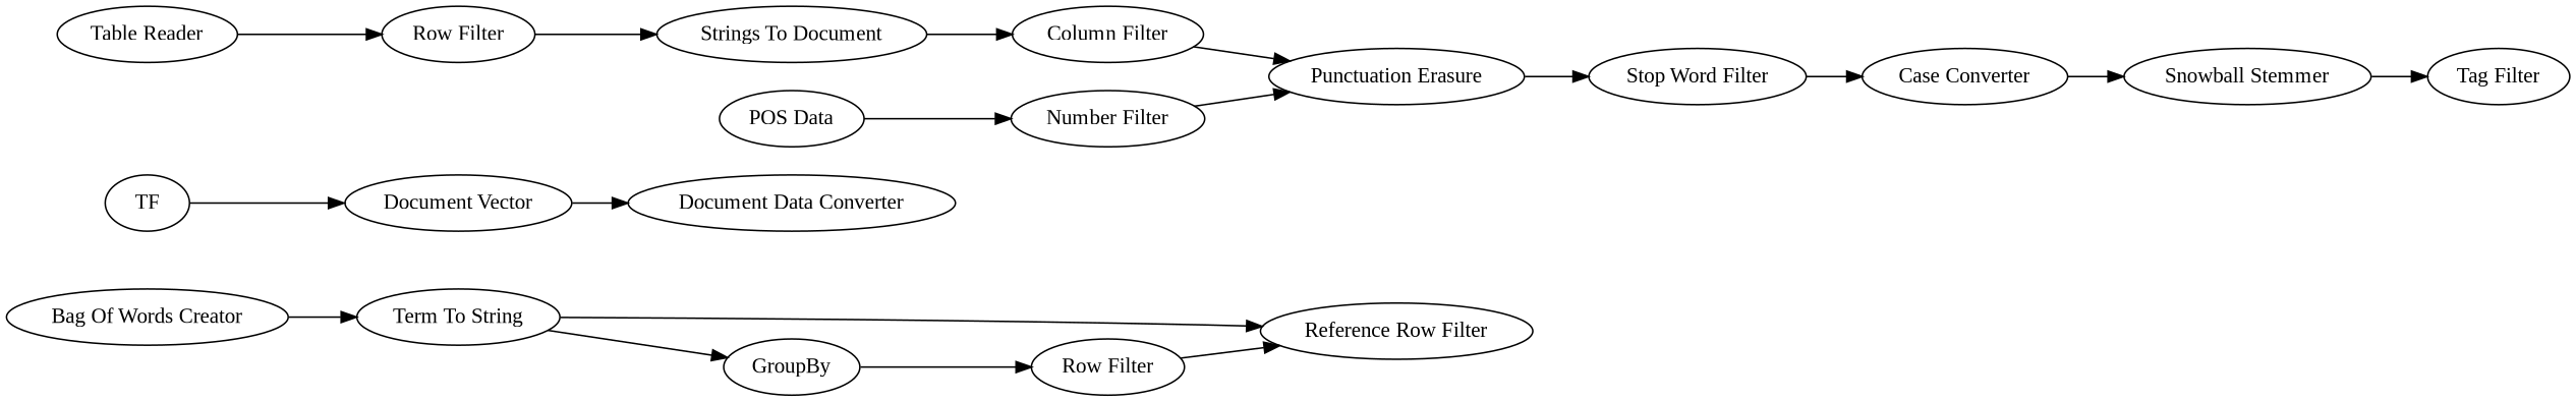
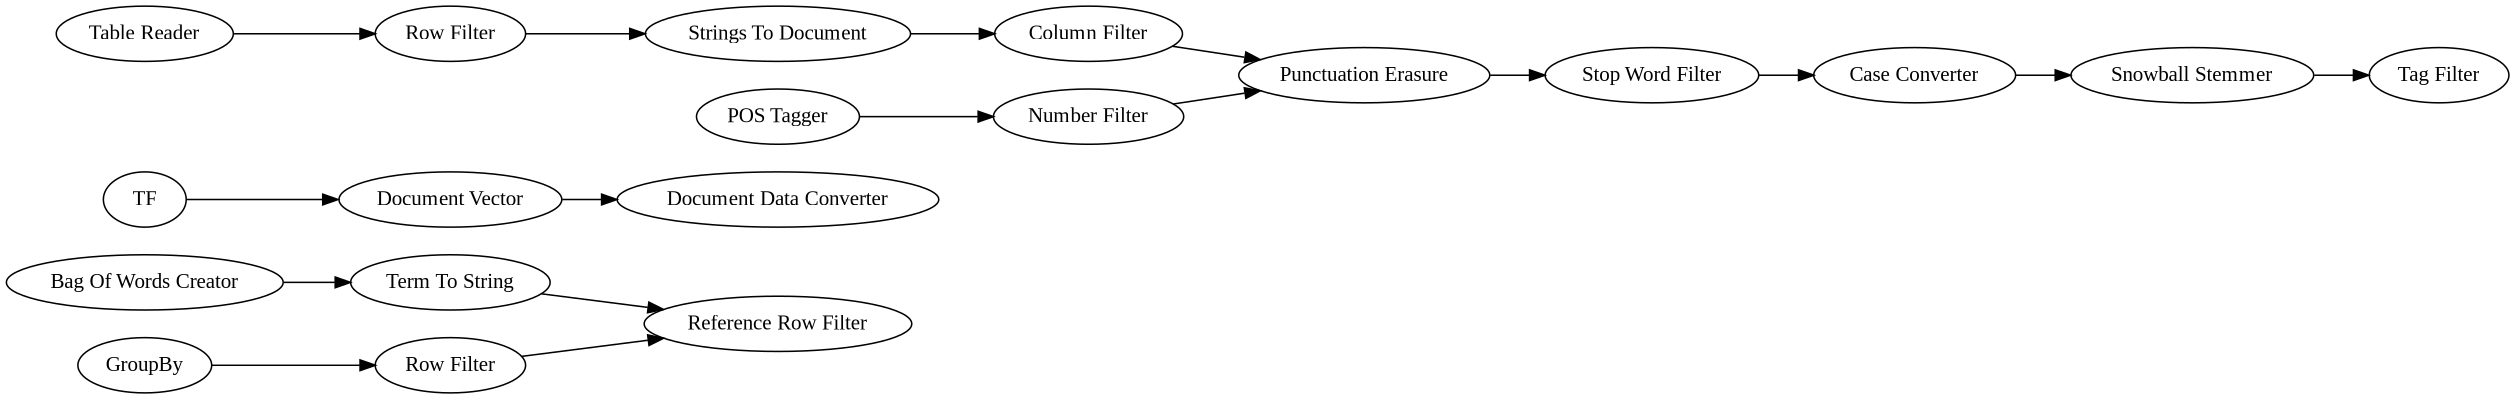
  digraph {
    fontname="Liberation Serif"
    rankdir=LR
    node [fontname="Liberation Serif"]
    edge [fontname="Liberation Serif"]
    n1 [label="Reference Row Filter"]
    n2 [label=TF]
    n3 [label="Document Vector"]
    n4 [label="Document Data Converter"]
    n5 [label="Tag Filter"]
    n6 [label="Bag Of Words Creator"]
    n7 [label="Term To String"]
    n8 [label=GroupBy]
    n9 [label="Row Filter"]
    n10 [label="Row Filter"]
    n11 [label="Strings To Document"]
    n12 [label="Column Filter"]
    n13 [label="Punctuation Erasure"]
    n14 [label="Table Reader"]
    n15 [label="Stop Word Filter"]
    n16 [label="Case Converter"]
    n17 [label="Snowball Stemmer"]
    n18 [label="Number Filter"]
-   n19 [label="POS Data"]
+   n19 [label="POS Tagger"]
    n2 -> n3
    n3 -> n4
    n6 -> n7
    n7 -> n1
-   n7 -> n8
    n8 -> n9
    n9 -> n1
    n10 -> n11
    n11 -> n12
    n12 -> n13
    n13 -> n15
    n14 -> n10
    n15 -> n16
    n16 -> n17
    n17 -> n5
    n18 -> n13
    n19 -> n18
  }
